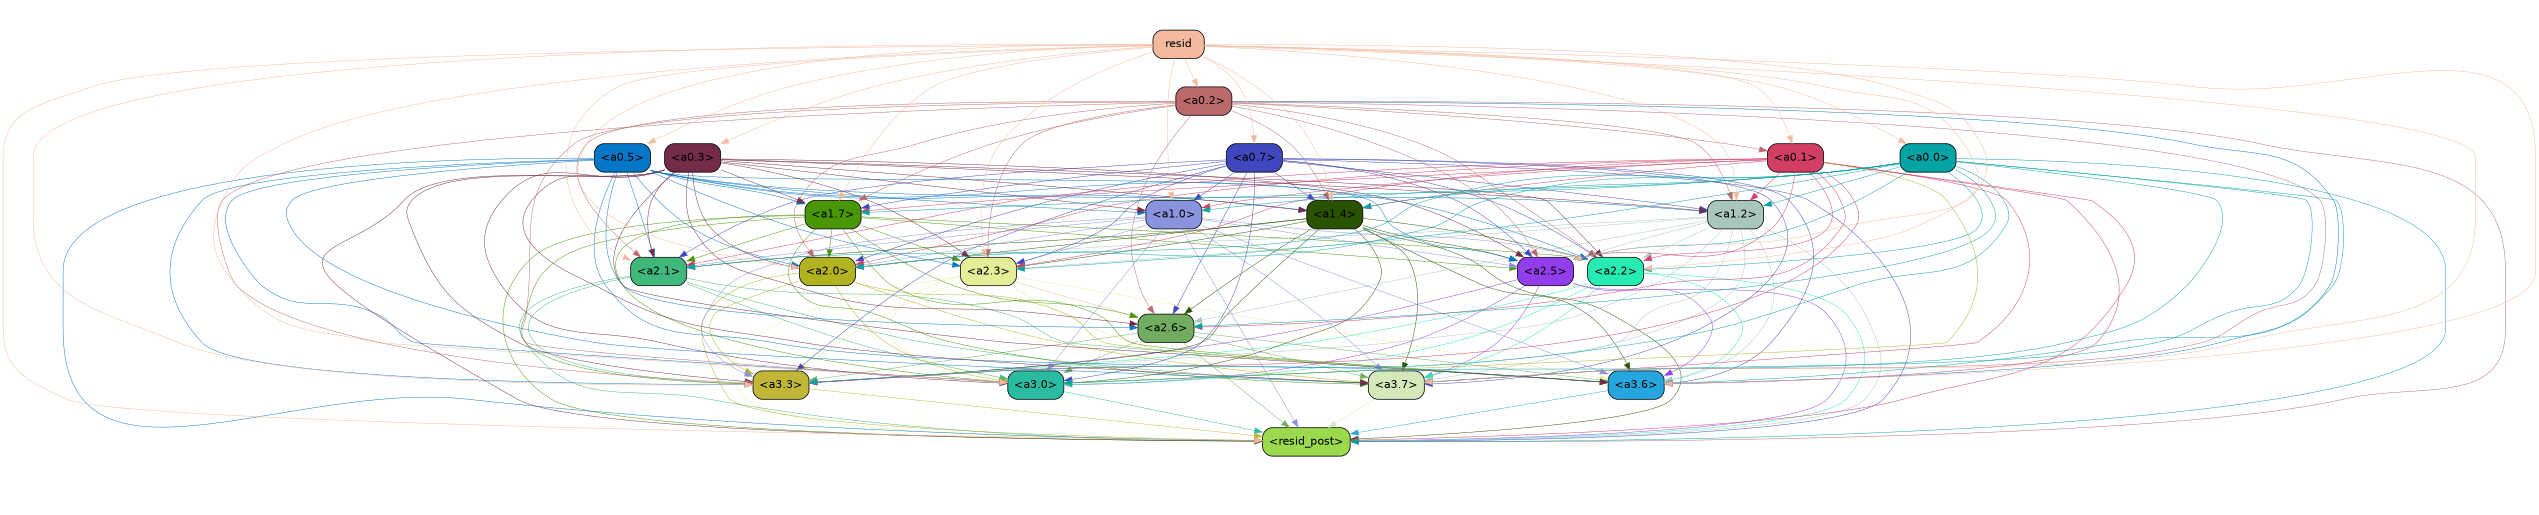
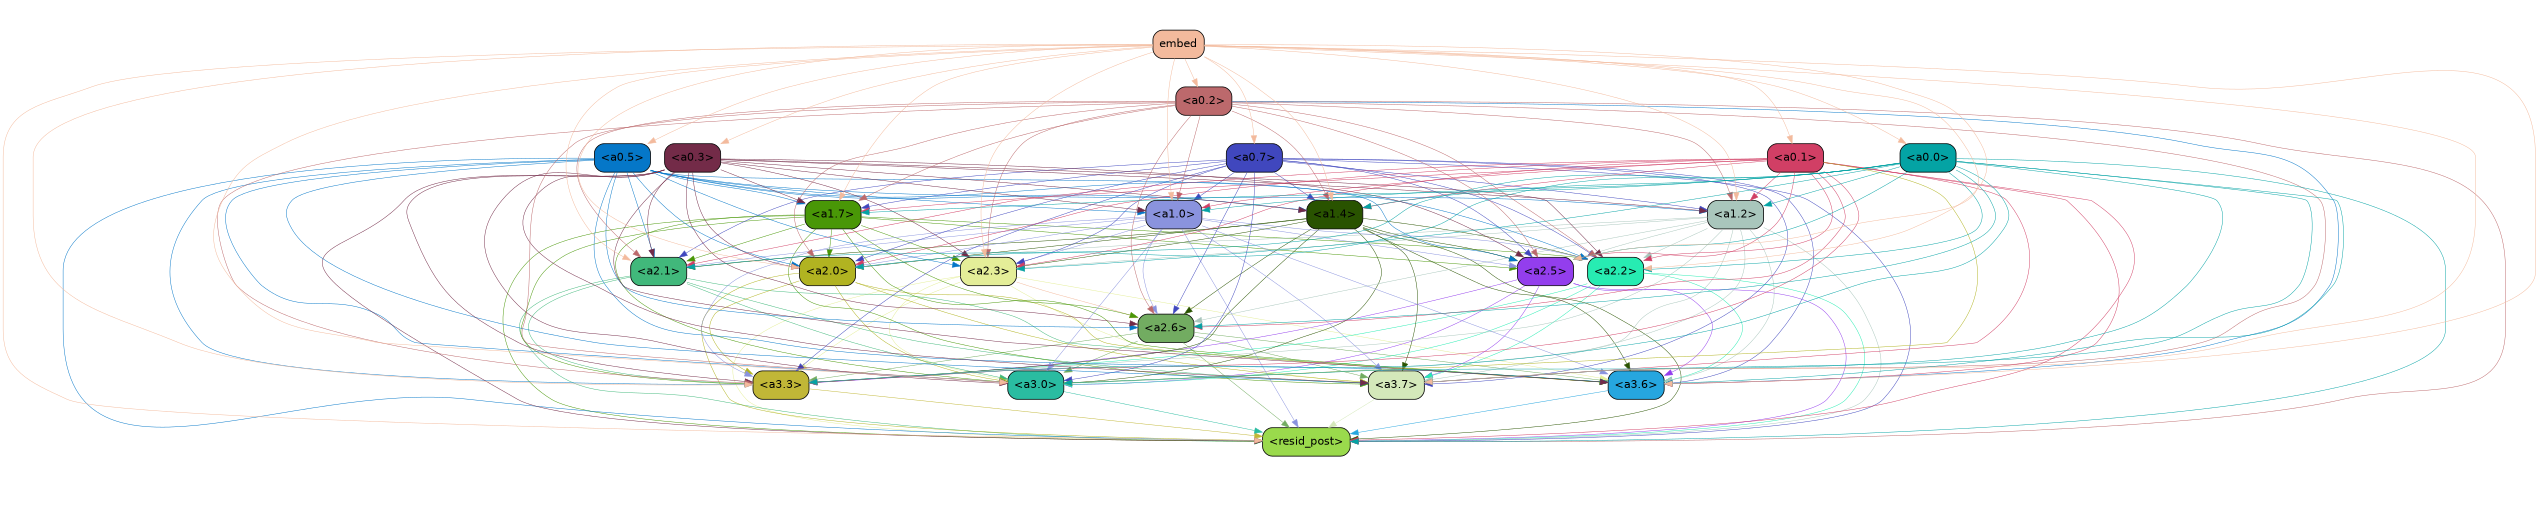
  strict digraph {
    splines=true
    node [color=black fontname=Helvetica shape=box style="filled, rounded"]
    edge [color="#f3ba9d" penwidth=0.6]
    "<a3.7>" [fillcolor="#d4e8ba"]
    "<resid_post>" [fillcolor="#9ada4c"]
    "<a3.6>" [fillcolor="#26a6df"]
    "<a3.3>" [fillcolor="#c1b737"]
    "<a3.0>" [fillcolor="#2abca1"]
    "<a2.6>" [fillcolor="#72ac61"]
    "<a2.5>" [fillcolor="#933eed"]
    "<a2.3>" [fillcolor="#e4ee98"]
    "<a2.2>" [fillcolor="#27ecb2"]
    "<a2.1>" [fillcolor="#41b87b"]
    "<a2.0>" [fillcolor="#b1b321"]
    "<a1.7>" [fillcolor="#499707"]
    "<a1.4>" [fillcolor="#295300"]
    "<a1.2>" [fillcolor="#a9c6bc"]
    "<a1.0>" [fillcolor="#8a93de"]
    "<a0.7>" [fillcolor="#4047be"]
    "<a0.5>" [fillcolor="#0577c8"]
    "<a0.3>" [fillcolor="#732b48"]
    "<a0.2>" [fillcolor="#bc696c"]
    "<a0.1>" [fillcolor="#d13f65"]
    "<a0.0>" [fillcolor="#04a3a4"]
-   embed [fillcolor="#f3ba9d" label=resid]
+   embed [fillcolor="#f3ba9d"]
    "<a3.7>" -> "<resid_post>" [color="#d4e8ba"]
    "<a3.6>" -> "<resid_post>" [color="#26a6df"]
    "<a3.3>" -> "<resid_post>" [color="#c1b737"]
    "<a3.0>" -> "<resid_post>" [color="#2abca1"]
    "<a2.6>" -> "<a3.7>" [color="#72ac61"]
    "<a2.6>" -> "<resid_post>" [color="#72ac61"]
    "<a2.6>" -> "<a3.6>" [color="#72ac61"]
    "<a2.6>" -> "<a3.3>" [color="#72ac61"]
    "<a2.6>" -> "<a3.0>" [color="#72ac61"]
    "<a2.5>" -> "<a3.7>" [color="#933eed"]
    "<a2.5>" -> "<resid_post>" [color="#933eed"]
    "<a2.5>" -> "<a3.6>" [color="#933eed"]
    "<a2.5>" -> "<a3.3>" [color="#933eed"]
    "<a2.5>" -> "<a3.0>" [color="#933eed"]
    "<a2.3>" -> "<a3.7>" [color="#e4ee98"]
    "<a2.3>" -> "<resid_post>" [color="#e4ee98"]
    "<a2.3>" -> "<a3.6>" [color="#e4ee98"]
    "<a2.3>" -> "<a3.3>" [color="#e4ee98"]
    "<a2.3>" -> "<a3.0>" [color="#e4ee98"]
    "<a2.3>" -> "<a2.6>"
    "<a2.2>" -> "<a3.7>" [color="#27ecb2"]
    "<a2.2>" -> "<resid_post>" [color="#27ecb2"]
    "<a2.2>" -> "<a3.6>" [color="#27ecb2"]
    "<a2.2>" -> "<a3.3>" [color="#27ecb2"]
    "<a2.2>" -> "<a3.0>" [color="#27ecb2"]
    "<a2.1>" -> "<a3.7>" [color="#41b87b"]
    "<a2.1>" -> "<resid_post>" [color="#41b87b"]
    "<a2.1>" -> "<a3.6>" [color="#41b87b"]
    "<a2.1>" -> "<a3.3>" [color="#41b87b"]
    "<a2.1>" -> "<a3.0>" [color="#41b87b"]
    "<a2.0>" -> "<a3.7>" [color="#b1b321"]
    "<a2.0>" -> "<resid_post>" [color="#b1b321"]
    "<a2.0>" -> "<a3.6>" [color="#b1b321"]
    "<a2.0>" -> "<a3.3>" [color="#b1b321"]
    "<a2.0>" -> "<a3.0>" [color="#b1b321"]
    "<a1.7>" -> "<a3.7>" [color="#499707"]
    "<a1.7>" -> "<resid_post>" [color="#499707"]
    "<a1.7>" -> "<a3.6>" [color="#499707"]
    "<a1.7>" -> "<a3.3>" [color="#499707"]
    "<a1.7>" -> "<a3.0>" [color="#499707"]
    "<a1.7>" -> "<a2.6>" [color="#499707"]
    "<a1.7>" -> "<a2.5>" [color="#499707"]
    "<a1.7>" -> "<a2.3>" [color="#499707"]
    "<a1.7>" -> "<a2.2>" [color="#499707"]
    "<a1.7>" -> "<a2.1>" [color="#499707"]
    "<a1.7>" -> "<a2.0>" [color="#499707"]
    "<a1.4>" -> "<a3.7>" [color="#295300"]
    "<a1.4>" -> "<resid_post>" [color="#295300"]
    "<a1.4>" -> "<a3.6>" [color="#295300"]
    "<a1.4>" -> "<a3.3>" [color="#295300"]
    "<a1.4>" -> "<a3.0>" [color="#295300"]
    "<a1.4>" -> "<a2.6>" [color="#295300"]
    "<a1.4>" -> "<a2.5>" [color="#295300"]
    "<a1.4>" -> "<a2.3>" [color="#295300"]
    "<a1.4>" -> "<a2.2>" [color="#295300"]
    "<a1.4>" -> "<a2.1>" [color="#295300"]
    "<a1.4>" -> "<a2.0>" [color="#295300"]
    "<a1.2>" -> "<a3.7>" [color="#a9c6bc"]
    "<a1.2>" -> "<resid_post>" [color="#a9c6bc"]
    "<a1.2>" -> "<a3.6>" [color="#a9c6bc"]
    "<a1.2>" -> "<a3.3>" [color="#a9c6bc"]
    "<a1.2>" -> "<a3.0>" [color="#a9c6bc"]
    "<a1.2>" -> "<a2.6>" [color="#a9c6bc"]
    "<a1.2>" -> "<a2.5>" [color="#a9c6bc"]
    "<a1.2>" -> "<a2.3>" [color="#a9c6bc"]
    "<a1.2>" -> "<a2.2>" [color="#a9c6bc"]
    "<a1.2>" -> "<a2.0>" [color="#a9c6bc"]
    "<a1.0>" -> "<a3.7>" [color="#8a93de"]
    "<a1.0>" -> "<resid_post>" [color="#8a93de"]
    "<a1.0>" -> "<a3.6>" [color="#8a93de"]
    "<a1.0>" -> "<a3.3>" [color="#8a93de"]
    "<a1.0>" -> "<a3.0>" [color="#8a93de"]
+   "<a1.0>" -> "<a2.6>" [color="#8a93de"]
    "<a1.0>" -> "<a2.5>" [color="#8a93de"]
    "<a1.0>" -> "<a2.3>" [color="#8a93de"]
    "<a1.0>" -> "<a2.2>" [color="#8a93de"]
    "<a1.0>" -> "<a2.1>" [color="#8a93de"]
    "<a1.0>" -> "<a2.0>" [color="#8a93de"]
    "<a0.7>" -> "<a3.7>" [color="#4047be"]
    "<a0.7>" -> "<resid_post>" [color="#4047be"]
    "<a0.7>" -> "<a3.6>" [color="#4047be"]
    "<a0.7>" -> "<a3.3>" [color="#4047be"]
    "<a0.7>" -> "<a3.0>" [color="#4047be"]
    "<a0.7>" -> "<a2.6>" [color="#4047be"]
    "<a0.7>" -> "<a2.5>" [color="#4047be"]
    "<a0.7>" -> "<a2.3>" [color="#4047be"]
    "<a0.7>" -> "<a2.2>" [color="#4047be"]
    "<a0.7>" -> "<a2.1>" [color="#4047be"]
    "<a0.7>" -> "<a2.0>" [color="#4047be"]
    "<a0.7>" -> "<a1.7>" [color="#4047be"]
    "<a0.7>" -> "<a1.4>" [color="#4047be"]
    "<a0.7>" -> "<a1.2>" [color="#4047be"]
    "<a0.7>" -> "<a1.0>" [color="#4047be"]
    "<a0.5>" -> "<a3.7>" [color="#0577c8"]
    "<a0.5>" -> "<resid_post>" [color="#0577c8"]
    "<a0.5>" -> "<a3.6>" [color="#0577c8"]
    "<a0.5>" -> "<a3.3>" [color="#0577c8"]
    "<a0.5>" -> "<a3.0>" [color="#0577c8"]
    "<a0.5>" -> "<a2.6>" [color="#0577c8"]
    "<a0.5>" -> "<a2.5>" [color="#0577c8"]
    "<a0.5>" -> "<a2.3>" [color="#0577c8"]
    "<a0.5>" -> "<a2.2>" [color="#0577c8"]
    "<a0.5>" -> "<a2.1>" [color="#0577c8"]
    "<a0.5>" -> "<a2.0>" [color="#0577c8"]
    "<a0.5>" -> "<a1.7>" [color="#0577c8"]
    "<a0.5>" -> "<a1.4>" [color="#0577c8"]
    "<a0.5>" -> "<a1.2>" [color="#0577c8"]
    "<a0.5>" -> "<a1.0>" [color="#0577c8"]
    "<a0.3>" -> "<a3.7>" [color="#732b48"]
    "<a0.3>" -> "<resid_post>" [color="#732b48"]
    "<a0.3>" -> "<a3.6>" [color="#732b48"]
    "<a0.3>" -> "<a3.3>" [color="#732b48"]
    "<a0.3>" -> "<a3.0>" [color="#732b48"]
    "<a0.3>" -> "<a2.6>" [color="#732b48"]
    "<a0.3>" -> "<a2.5>" [color="#732b48"]
    "<a0.3>" -> "<a2.3>" [color="#732b48"]
    "<a0.3>" -> "<a2.2>" [color="#732b48"]
    "<a0.3>" -> "<a2.1>" [color="#732b48"]
    "<a0.3>" -> "<a2.0>" [color="#732b48"]
    "<a0.3>" -> "<a1.7>" [color="#732b48"]
    "<a0.3>" -> "<a1.4>" [color="#732b48"]
    "<a0.3>" -> "<a1.2>" [color="#732b48"]
    "<a0.3>" -> "<a1.0>" [color="#732b48"]
    "<a0.2>" -> "<a3.7>" [color="#bc696c"]
    "<a0.2>" -> "<resid_post>" [color="#bc696c"]
    "<a0.2>" -> "<a3.6>" [color="#0577c8"]
    "<a0.2>" -> "<a3.3>" [color="#bc696c"]
    "<a0.2>" -> "<a3.0>" [color="#bc696c"]
    "<a0.2>" -> "<a2.6>" [color="#bc696c"]
    "<a0.2>" -> "<a2.5>" [color="#bc696c"]
    "<a0.2>" -> "<a2.3>" [color="#bc696c"]
    "<a0.2>" -> "<a2.2>" [color="#bc696c"]
    "<a0.2>" -> "<a2.1>" [color="#bc696c"]
    "<a0.2>" -> "<a2.0>" [color="#bc696c"]
    "<a0.2>" -> "<a1.7>" [color="#bc696c"]
    "<a0.2>" -> "<a1.4>" [color="#bc696c"]
    "<a0.2>" -> "<a1.2>" [color="#bc696c"]
-   "<a0.2>" -> "<a0.1>" [color="#bc696c"]
+   "<a0.2>" -> "<a1.0>" [color="#bc696c"]
    "<a0.1>" -> "<a3.7>" [color="#d13f65"]
    "<a0.1>" -> "<resid_post>" [color="#d13f65"]
    "<a0.1>" -> "<a3.6>" [color="#d13f65"]
    "<a0.1>" -> "<a3.3>" [color="#d13f65"]
    "<a0.1>" -> "<a3.0>" [color="#b1b321"]
    "<a0.1>" -> "<a2.6>" [color="#d13f65"]
    "<a0.1>" -> "<a2.5>" [color="#d13f65"]
    "<a0.1>" -> "<a2.3>" [color="#d13f65"]
    "<a0.1>" -> "<a2.2>" [color="#d13f65"]
    "<a0.1>" -> "<a2.1>" [color="#d13f65"]
    "<a0.1>" -> "<a2.0>" [color="#d13f65"]
    "<a0.1>" -> "<a1.7>" [color="#d13f65"]
    "<a0.1>" -> "<a1.4>" [color="#d13f65"]
    "<a0.1>" -> "<a1.2>" [color="#d13f65"]
    "<a0.1>" -> "<a1.0>" [color="#d13f65"]
    "<a0.0>" -> "<a3.7>" [color="#04a3a4"]
    "<a0.0>" -> "<resid_post>" [color="#04a3a4"]
    "<a0.0>" -> "<a3.6>" [color="#04a3a4"]
    "<a0.0>" -> "<a3.3>" [color="#04a3a4"]
    "<a0.0>" -> "<a3.0>" [color="#04a3a4"]
    "<a0.0>" -> "<a2.6>" [color="#04a3a4"]
    "<a0.0>" -> "<a2.5>" [color="#04a3a4"]
    "<a0.0>" -> "<a2.3>" [color="#04a3a4"]
    "<a0.0>" -> "<a2.2>" [color="#04a3a4"]
    "<a0.0>" -> "<a2.1>" [color="#04a3a4"]
    "<a0.0>" -> "<a2.0>" [color="#04a3a4"]
    "<a0.0>" -> "<a1.7>" [color="#04a3a4"]
    "<a0.0>" -> "<a1.4>" [color="#04a3a4"]
    "<a0.0>" -> "<a1.2>" [color="#04a3a4"]
    "<a0.0>" -> "<a1.0>" [color="#04a3a4"]
    embed -> "<a3.7>"
    embed -> "<resid_post>"
    embed -> "<a3.6>"
    embed -> "<a3.3>"
    embed -> "<a3.0>"
    embed -> "<a2.5>"
    embed -> "<a2.3>"
    embed -> "<a2.2>"
    embed -> "<a2.1>"
    embed -> "<a2.0>"
    embed -> "<a1.7>"
    embed -> "<a1.4>"
    embed -> "<a1.2>"
    embed -> "<a1.0>"
    embed -> "<a0.7>"
    embed -> "<a0.5>"
    embed -> "<a0.3>"
    embed -> "<a0.2>"
    embed -> "<a0.1>"
    embed -> "<a0.0>"
  }
